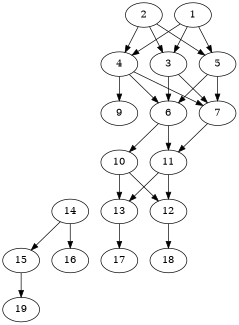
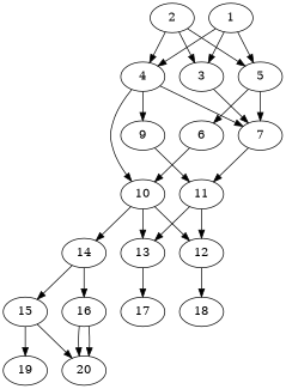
  digraph {
    node [alpha=0.17]
    1 [alpha=0.03 expect_size=29593600]
    3 [alpha=0.11 expect_size=11571200]
    4 [expect_size=5411840]
    5 [alpha=0.19 expect_size=50817024]
    6 [alpha=0.14 expect_size=5641216]
    7 [expect_size=30434304]
    9 [alpha=0.06 expect_size=15130624]
    10 [alpha=0.06 expect_size=23633920]
    11 [alpha=0.05 expect_size=49086464]
    2 [alpha=0.16 expect_size=27934720]
    12 [expect_size=8257536]
    13 [alpha=0.10 expect_size=44950528]
    14 [alpha=0.04 expect_size=23202816]
    18 [expect_size=37279744]
    17 [alpha=0.14 expect_size=45500416]
    15 [alpha=0.12 expect_size=15143936]
    16 [alpha=0.02 expect_size=13136896]
    19 [alpha=0.12 expect_size=13219840]
+   20 [alpha=0.01 expect_size=28492800]
    1 -> 3
    1 -> 4
    1 -> 5
-   3 -> 6
    3 -> 7
-   4 -> 6
+   4 -> 10
    4 -> 7
    4 -> 9
    5 -> 6
    5 -> 7
    6 -> 10
    7 -> 11
-   6 -> 11
+   9 -> 11
    10 -> 12
    10 -> 13
+   10 -> 14
    11 -> 12
    11 -> 13
    2 -> 3
    2 -> 4
    2 -> 5
    12 -> 18
    13 -> 17
    14 -> 15
    14 -> 16
    15 -> 19
+   15 -> 20
+   16 -> 20
+   16 -> 20
  }
